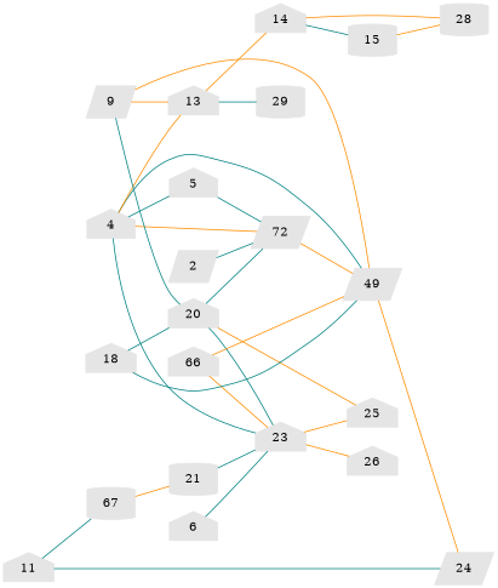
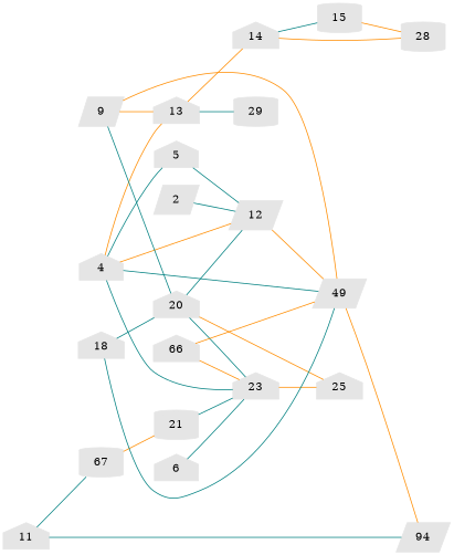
  graph {
    rankdir=LR
    node [color=gray90 shape=house style=filled]
    edge [color=teal weight=1.0]
    2 [shape=parallelogram]
-   12 [shape=parallelogram label=72]
+   12 [shape=parallelogram]
    n3 [label=49 shape=parallelogram]
    4
    5
    13
    23
    14
    29 [shape=cylinder]
-   24 [shape=parallelogram]
+   24 [shape=parallelogram label=94]
    25
-   26
    6
    9 [shape=parallelogram]
    20
    n16 [label=67 shape=cylinder]
    11
    21 [shape=cylinder]
    15 [shape=cylinder]
    28 [shape=cylinder]
    n21 [label=66]
    18
    2 -- 12
    12 -- n3 [color=darkorange]
    n3 -- 24 [color=darkorange]
    4 -- 12 [color=darkorange]
    4 -- n3
    4 -- 5
    4 -- 13 [color=darkorange]
    4 -- 23 [weight=3.0]
    5 -- 12 [weight=2.0]
    13 -- 14 [color=darkorange]
    13 -- 29
    23 -- 25 [color=darkorange weight=2.0]
-   23 -- 26 [color=darkorange]
    14 -- 15
    14 -- 28 [color=darkorange]
    6 -- 23
    9 -- n3 [color=darkorange]
    9 -- 13 [color=darkorange]
    9 -- 20
    20 -- 12
    20 -- 23
    20 -- 25 [color=darkorange]
    n16 -- 21 [color=darkorange]
    11 -- 24 [weight=2.0]
    11 -- n16
    21 -- 23
    15 -- 28 [color=darkorange]
    n21 -- n3 [color=darkorange]
    n21 -- 23 [color=darkorange]
    18 -- n3
    18 -- 20
  }
